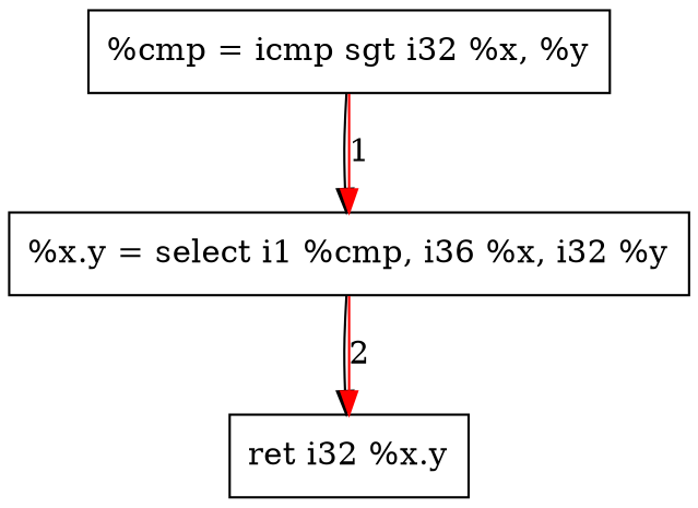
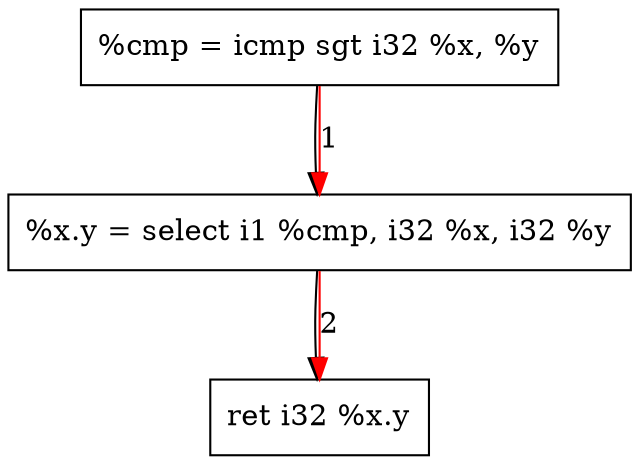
  digraph {
    node [shape=record]
    n1 [label="  %cmp = icmp sgt i32 %x, %y"]
-   n2 [label="%x.y = select i1 %cmp, i36 %x, i32 %y"]
+   n2 [label="  %x.y = select i1 %cmp, i32 %x, i32 %y"]
    n3 [label="  ret i32 %x.y"]
    n1 -> n2
    n1 -> n2 [color=red label=1]
    n2 -> n3
    n2 -> n3 [color=red label=2]
  }
